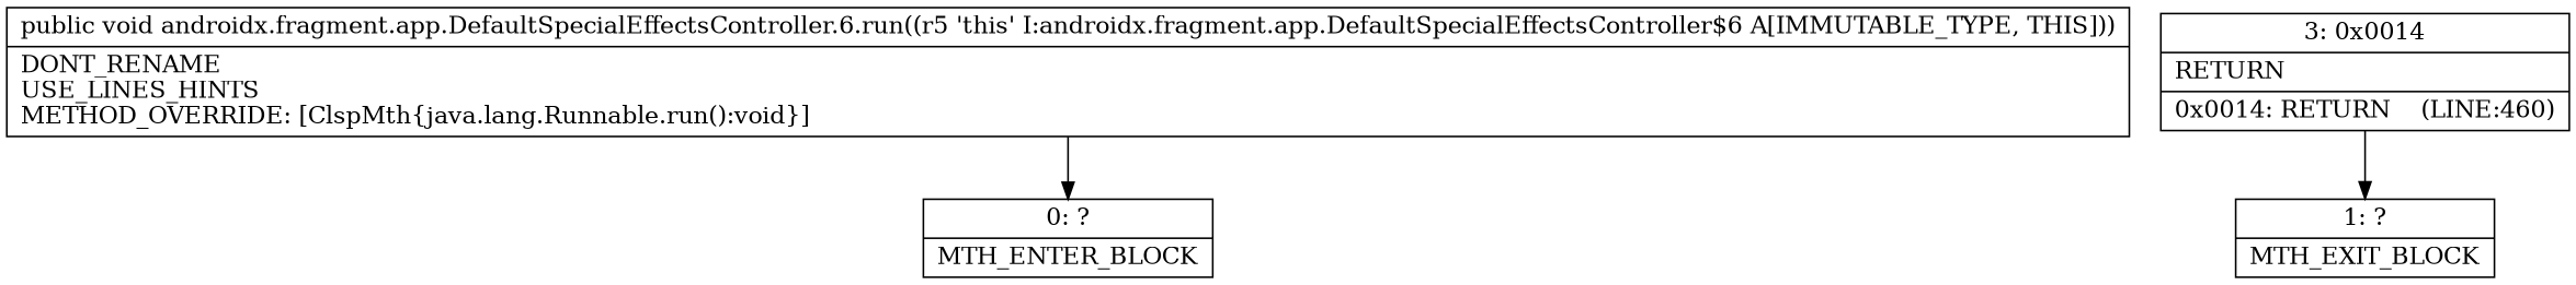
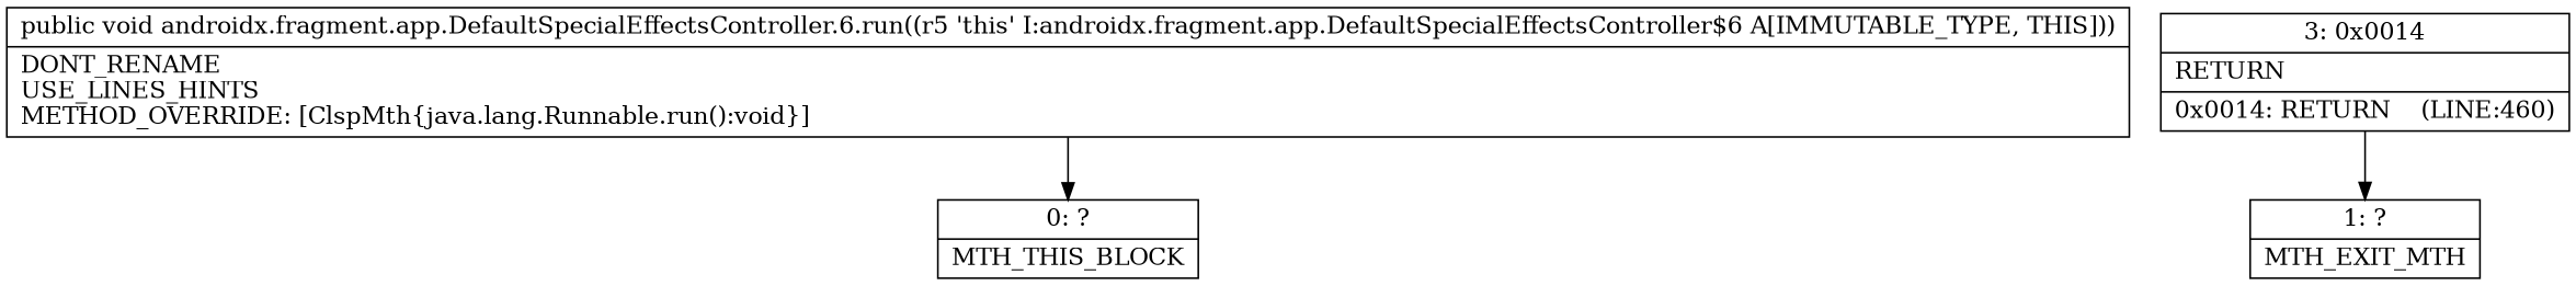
  digraph {
    node [shape=record]
-   n1 [label="{0\:\ ?|MTH_ENTER_BLOCK\l}"]
+   n1 [label="{0\:\ ?|MTH_THIS_BLOCK\l}"]
    n2 [label="{3\:\ 0x0014|RETURN\l|0x0014: RETURN    (LINE:460)\l}"]
-   n3 [label="{1\:\ ?|MTH_EXIT_BLOCK\l}"]
+   n3 [label="{1\:\ ?|MTH_EXIT_MTH\l}"]
    n4 [label="{public void androidx.fragment.app.DefaultSpecialEffectsController.6.run((r5 'this' I:androidx.fragment.app.DefaultSpecialEffectsController$6 A[IMMUTABLE_TYPE, THIS]))  | DONT_RENAME\lUSE_LINES_HINTS\lMETHOD_OVERRIDE: [ClspMth\{java.lang.Runnable.run():void\}]\l}"]
    n2 -> n3
    n4 -> n1
  }
